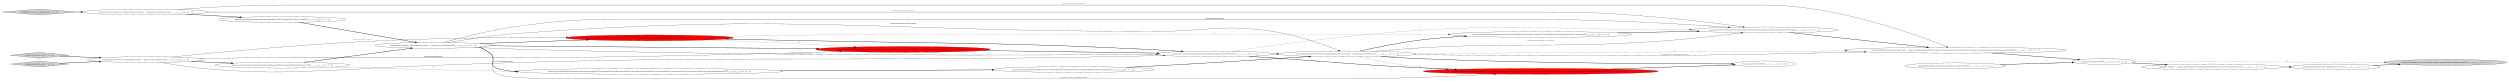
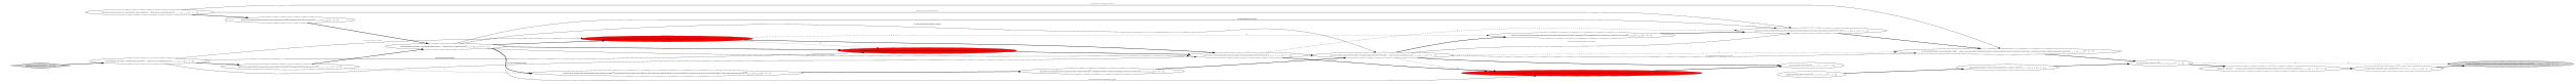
  digraph {
    fontname="Comic Neue"
    rankdir=LR
    node [fillcolor=white fontname="Comic Neue" shape=ellipse style=filled]
    edge [fontname="Comic Neue" style=bold]
    n1 [label="EasyMock.expect(druidNodeDiscovery.getAllNodes()).andReturn(ImmutableList.of())@@@4@@@['1', '1', '0']"]
    n2 [label="EasyMock.expect(druidNodeDiscovery.getAllNodes()).andReturn(ImmutableList.of(new DiscoveryDruidNode(new DruidNode(\"test\",\"dummyhost\",64231,null,true,false),\"test\",ImmutableMap.of())))@@@6@@@['0', '0', '1']"]
    n3 [label="DruidNodeDiscovery druidNodeDiscovery = EasyMock.createMock()@@@5@@@['1', '1', '1']"]
    n4 [label="EasyMock.expect(druidNodeDiscovery.getAllNodes()).andReturn(ImmutableList.of(discoveryDruidNode))@@@7@@@['0', '0', '1']"]
    n5 [label="EasyMock.replay(druidNodeDiscovery,druidNodeDiscoveryProvider)@@@7@@@['1', '1', '0']"]
    n6 [fillcolor=red label="EasyMock.expect(druidNodeDiscoveryProvider.getForNodeType(NodeType.PEON)).andReturn(druidNodeDiscovery)@@@6@@@['0', '1', '0']"]
    n7 [fillcolor=red label="EasyMock.expect(druidNodeDiscoveryProvider.getForNodeType(\"nodetype\")).andReturn(druidNodeDiscovery)@@@6@@@['1', '0', '0']"]
    n8 [label="DruidNodeDiscoveryProvider druidNodeDiscoveryProvider = EasyMock.createMock()@@@8@@@['1', '0', '1']"]
    n9 [fillcolor=red label="DruidLeaderClient druidLeaderClient = new DruidLeaderClient(httpClient,druidNodeDiscoveryProvider,NodeType.PEON,\"/simple/leader\",EasyMock.createNiceMock())@@@8@@@['0', '1', '0']"]
    n10 [label="EasyMock.replay(serverDiscoverySelector,druidNodeDiscovery,druidNodeDiscoveryProvider)@@@10@@@['0', '0', '1']"]
-   n11 [fillcolor=lightgray label="testNoLeaderFound['0', '1', '0']" shape=diamond]
    n12 [label="DruidNodeDiscovery druidNodeDiscovery = EasyMock.createMock()@@@3@@@['1', '1', '0']"]
    n13 [label="EasyMock.expect(druidNodeDiscoveryProvider.getForNodeType(\"nodetype\")).andReturn(druidNodeDiscovery).anyTimes()@@@9@@@['0', '0', '1']"]
    n14 [label="DruidLeaderClient druidLeaderClient = new DruidLeaderClient(httpClient,druidNodeDiscoveryProvider,\"nodetype\",\"/simple/leader\",serverDiscoverySelector)@@@11@@@['0', '0', '1']"]
    n15 [label="druidLeaderClient.start()@@@12@@@['1', '1', '1']"]
    n16 [fillcolor=lightgray label="Assert.assertEquals(\"hello\",druidLeaderClient.go(request).getContent())@@@15@@@['0', '0', '1']"]
    n17 [label="Request request = druidLeaderClient.makeRequest(HttpMethod.POST,\"/simple/redirect\")@@@13@@@['0', '0', '1']"]
    n18 [label="request.setContent(\"hello\".getBytes(\"UTF-8\"))@@@14@@@['0', '0', '1']"]
    n19 [label="druidLeaderClient.start()@@@9@@@['1', '1', '0']"]
+   n20 [label="expectedException.expect()@@@10@@@['1', '1', '0']"]
    n21 [label="expectedException.expectMessage(\"No known server\")@@@11@@@['1', '1', '0']"]
    n22 [label="EasyMock.expect(serverDiscoverySelector.pick()).andReturn(null).anyTimes()@@@4@@@['0', '0', '1']"]
-   n23 [fillcolor=lightgray label="testServerFailureAndRedirect['0', '0', '1']" shape=diamond]
    n24 [label="ServerDiscoverySelector serverDiscoverySelector = EasyMock.createMock()@@@3@@@['0', '0', '1']"]
    n25 [fillcolor=lightgray label="testNoLeaderFound['1', '0', '0']" shape=diamond]
    n1 -> n2 [label=0 style=dashed]
    n1 -> n3
    n2 -> n4
    n3 -> n2
    n3 -> n5 [label=druidNodeDiscoveryProvider style=solid]
    n3 -> n6
    n3 -> n7
    n3 -> n8 [label=druidNodeDiscoveryProvider style=solid]
    n3 -> n9 [label=druidNodeDiscoveryProvider style=solid]
    n3 -> n10 [label=druidNodeDiscovery style=solid]
    n4 -> n8
    n5 -> n8
    n5 -> n9
    n5 -> n10 [label=0 style=dashed]
    n6 -> n5
    n7 -> n5
    n7 -> n6 [label=0 style=dashed]
    n7 -> n13 [label=0 style=dashed]
    n8 -> n9 [label=0 style=dashed]
    n8 -> n10 [label=druidNodeDiscoveryProvider style=solid]
    n8 -> n13
    n8 -> n14 [label=0 style=dashed]
    n8 -> n14 [label=druidNodeDiscoveryProvider style=solid]
    n8 -> n19
    n9 -> n19
    n10 -> n14
-   n11 -> n12
    n12 -> n1
    n12 -> n5 [label=druidNodeDiscovery style=solid]
    n12 -> n6 [label=druidNodeDiscovery style=solid]
    n12 -> n7 [label=druidNodeDiscovery style=solid]
    n13 -> n10
    n14 -> n15
    n15 -> n16 [label=0 style=dashed]
    n15 -> n17
    n17 -> n18
    n18 -> n16
+   n20 -> n21
    n21 -> n15
    n22 -> n3
-   n23 -> n24
    n24 -> n10 [label=serverDiscoverySelector style=solid]
    n24 -> n14 [label=serverDiscoverySelector style=solid]
    n24 -> n22
    n25 -> n12
  }
